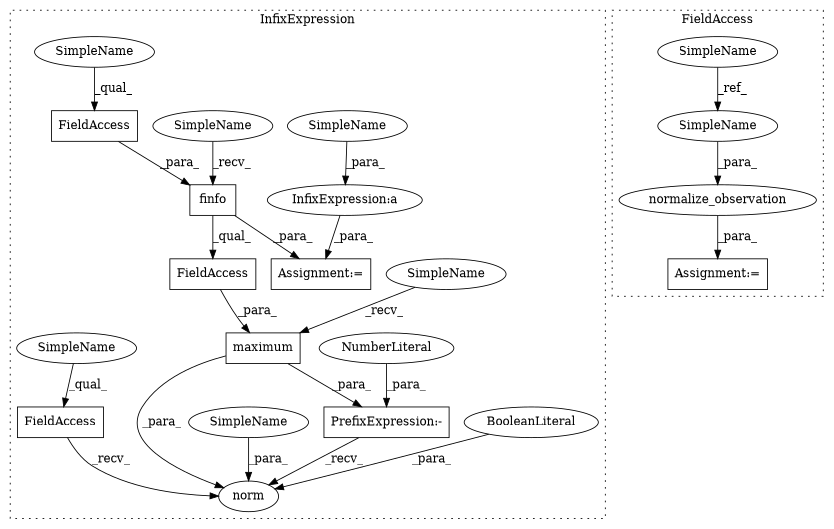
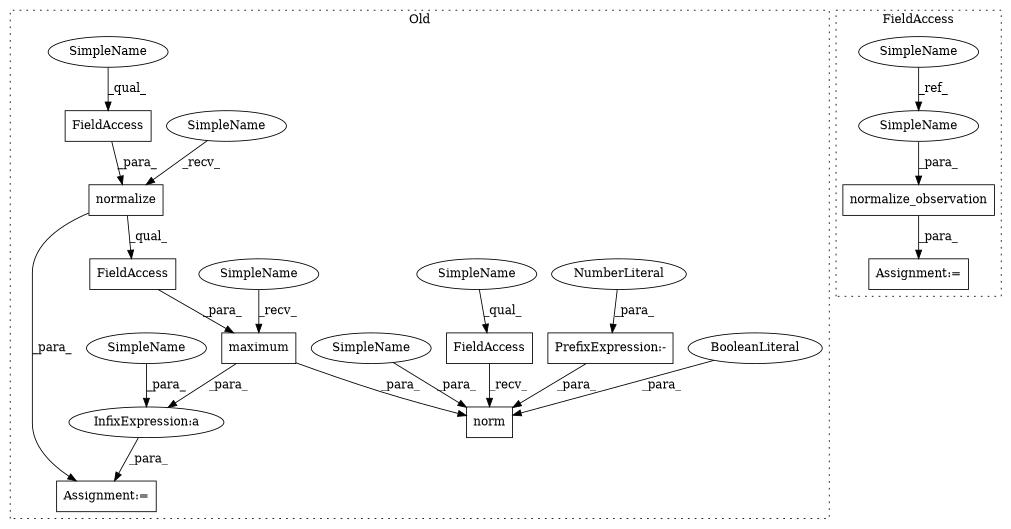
  digraph {
    node [a=42 l=1 s=556 shape=ellipse]
-   n1 [a=32 l="5,1" label=norm s="569,583"]
+   n1 [a=32 l="5,1" label=norm s="569,583" shape=box]
    n2 [a=27 l=3 label="InfixExpression:a" s=539]
    n3 [a=22 l=12 label=FieldAccess shape=box]
    n4 [a=32 l="8,1" label=maximum s="548,610" shape=box]
    n5 [a=22 l=25 label=FieldAccess s=585 shape=box]
    n6 [a=22 l=7 label=FieldAccess s=597 shape=box]
    n7 [a=9 l=4 label=BooleanLiteral s=579]
-   n8 [a=32 l="6,1" label=finfo s="591,604" shape=box]
+   n8 [a=32 l="6,1" label=normalize s="591,604" shape=box]
    n9 [a=38 label="PrefixExpression:-" s=576 shape=box]
    n10 [a=7 label="Assignment:=" s=536 shape=box]
    n11 [a=34 label=NumberLiteral s=577]
    n12 [l=5 label=SimpleName s=542]
    n13 [l=5 label=SimpleName]
    n14 [l=5 label=SimpleName s=585]
    n15 [label=SimpleName s=538]
    n16 [label=SimpleName s=574]
    n17 [label=SimpleName s=597]
-   n18 [a=32 l="22,1" label=normalize_observation s="806,829"]
+   n18 [a=32 l="22,1" label=normalize_observation s="806,829" shape=box]
    n19 [label=SimpleName s=729]
    n20 [a=7 label="Assignment:=" s=805 shape=box]
    n21 [label=SimpleName s=828]
    subgraph cluster_1 {
-     label=InfixExpression
+     label=Old
      style=dotted
      n1
      n2
      n3
      n4
      n5
      n6
      n7
      n8
      n9
      n10
      n11
      n12
      n13
      n14
      n15
      n16
      n17
    }
    subgraph cluster_2 {
      label=FieldAccess
      style=dotted
      n18
      n19
      n20
      n21
    }
    n2 -> n10 [label=_para_]
    n3 -> n1 [label=_recv_]
    n4 -> n1 [label=_para_]
-   n4 -> n9 [label=_para_]
+   n4 -> n2 [label=_para_]
    n5 -> n4 [label=_para_]
    n6 -> n8 [label=_para_]
    n7 -> n1 [label=_para_]
    n8 -> n5 [label=_qual_]
    n8 -> n10 [label=_para_]
-   n9 -> n1 [label=_recv_]
+   n9 -> n1 [label=_para_]
    n11 -> n9 [label=_para_]
    n12 -> n4 [label=_recv_]
    n13 -> n3 [label=_qual_]
    n14 -> n8 [label=_recv_]
    n15 -> n2 [label=_para_]
    n16 -> n1 [label=_para_]
    n17 -> n6 [label=_qual_]
    n18 -> n20 [label=_para_]
    n19 -> n21 [label=_ref_]
    n21 -> n18 [label=_para_]
  }
